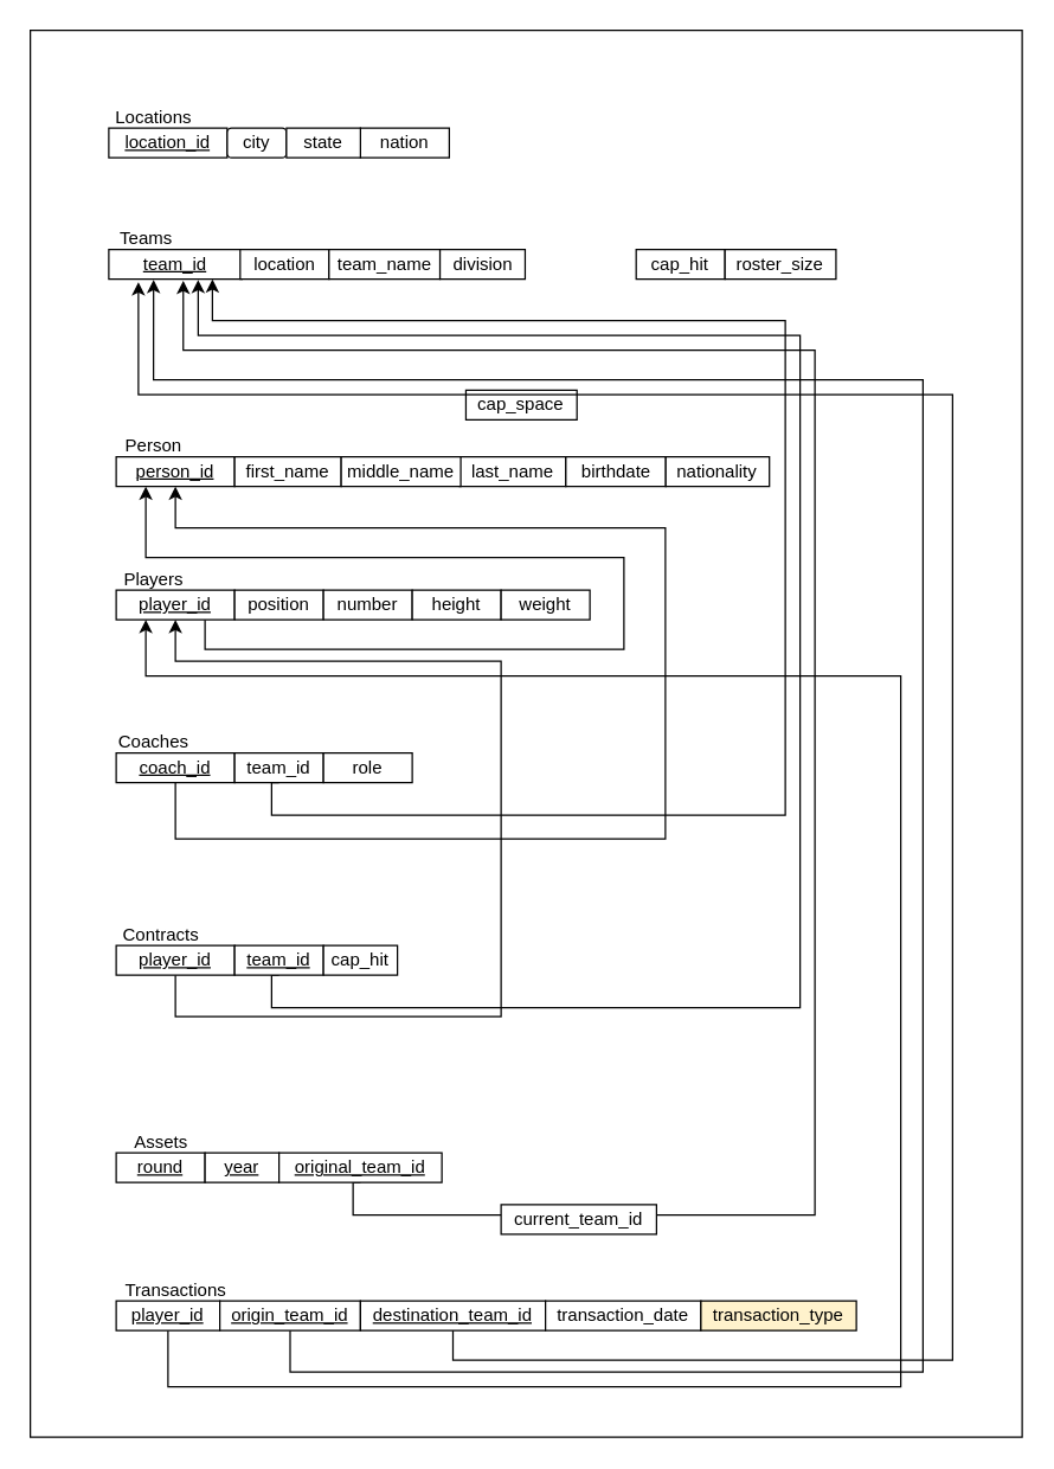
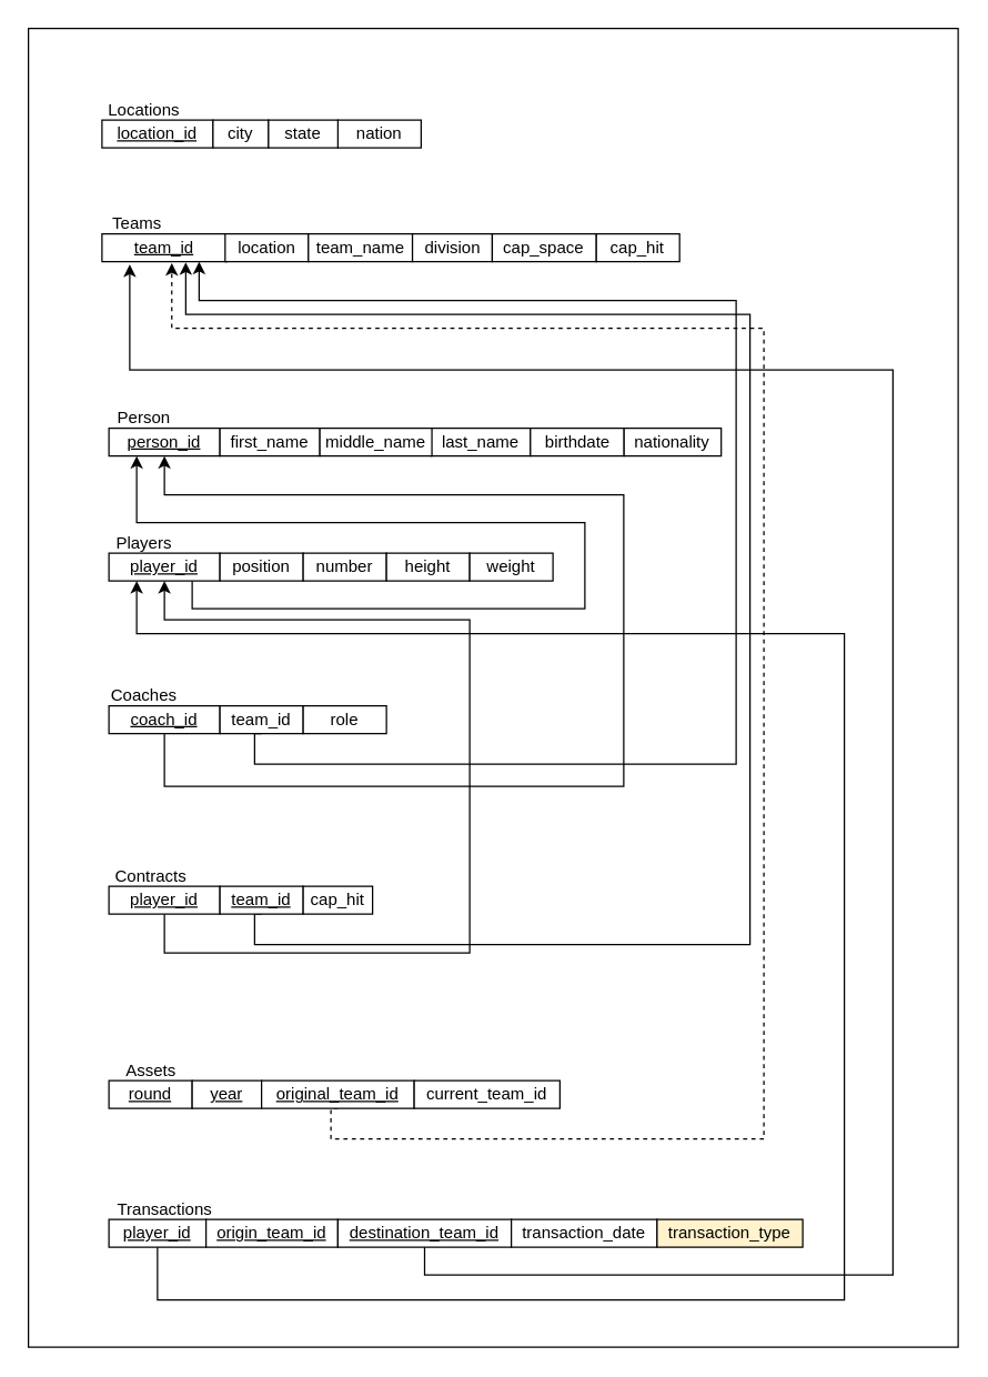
  <mxCell id="0" />
  <mxCell id="1" parent="0" />
  <mxCell id="2" value="" style="rounded=0;whiteSpace=wrap;html=1;" vertex="1" parent="1"><mxGeometry x="20" y="20" width="670" height="950" as="geometry" /></mxCell>
  <mxCell id="3" value="Locations" style="text;html=1;align=center;verticalAlign=middle;resizable=0;points=[];autosize=1;strokeColor=none;fillColor=none;" vertex="1" parent="1"><mxGeometry x="68" y="64" width="70" height="30" as="geometry" /></mxCell>
  <mxCell id="4" value="&lt;u&gt;location_id&lt;/u&gt;" style="whiteSpace=wrap;html=1;" vertex="1" parent="1"><mxGeometry x="73" y="86" width="80" height="20" as="geometry" /></mxCell>
- <mxCell id="5" value="city" style="whiteSpace=wrap;html=1;rounded=1;" vertex="1" parent="1"><mxGeometry x="153" y="86" width="40" height="20" as="geometry" /></mxCell>
+ <mxCell id="5" value="city" style="whiteSpace=wrap;html=1;" vertex="1" parent="1"><mxGeometry x="153" y="86" width="40" height="20" as="geometry" /></mxCell>
  <mxCell id="6" value="nation" style="whiteSpace=wrap;html=1;" vertex="1" parent="1"><mxGeometry x="243" y="86" width="60" height="20" as="geometry" /></mxCell>
  <mxCell id="7" value="state" style="whiteSpace=wrap;html=1;" vertex="1" parent="1"><mxGeometry x="193" y="86" width="50" height="20" as="geometry" /></mxCell>
  <mxCell id="8" value="Teams" style="text;html=1;align=center;verticalAlign=middle;resizable=0;points=[];autosize=1;strokeColor=none;fillColor=none;" vertex="1" parent="1"><mxGeometry x="68" y="146" width="60" height="30" as="geometry" /></mxCell>
  <mxCell id="9" value="&lt;u&gt;team_id&lt;/u&gt;" style="whiteSpace=wrap;html=1;" vertex="1" parent="1"><mxGeometry x="73" y="168" width="90" height="20" as="geometry" /></mxCell>
  <mxCell id="10" value="location" style="whiteSpace=wrap;html=1;" vertex="1" parent="1"><mxGeometry x="161.75" y="168" width="60" height="20" as="geometry" /></mxCell>
  <mxCell id="11" value="team_name" style="whiteSpace=wrap;html=1;" vertex="1" parent="1"><mxGeometry x="221.75" y="168" width="75" height="20" as="geometry" /></mxCell>
  <mxCell id="12" value="division" style="whiteSpace=wrap;html=1;" vertex="1" parent="1"><mxGeometry x="296.75" y="168" width="57.5" height="20" as="geometry" /></mxCell>
- <mxCell id="13" value="cap_space" style="whiteSpace=wrap;html=1;" vertex="1" parent="1"><mxGeometry x="314.25" y="263" width="75" height="20" as="geometry" /></mxCell>
+ <mxCell id="13" value="cap_space" style="whiteSpace=wrap;html=1;" vertex="1" parent="1"><mxGeometry x="354.25" y="168" width="75" height="20" as="geometry" /></mxCell>
  <mxCell id="14" value="cap_hit" style="whiteSpace=wrap;html=1;" vertex="1" parent="1"><mxGeometry x="429.25" y="168" width="60" height="20" as="geometry" /></mxCell>
- <mxCell id="15" value="roster_size" style="whiteSpace=wrap;html=1;" vertex="1" parent="1"><mxGeometry x="489.25" y="168" width="75" height="20" as="geometry" /></mxCell>
  <mxCell id="16" value="Person" style="text;html=1;align=center;verticalAlign=middle;resizable=0;points=[];autosize=1;strokeColor=none;fillColor=none;" vertex="1" parent="1"><mxGeometry x="73" y="286" width="60" height="30" as="geometry" /></mxCell>
  <mxCell id="17" value="&lt;u&gt;person_id&lt;/u&gt;" style="whiteSpace=wrap;html=1;" vertex="1" parent="1"><mxGeometry x="78" y="308" width="80" height="20" as="geometry" /></mxCell>
  <mxCell id="18" value="last_name" style="whiteSpace=wrap;html=1;" vertex="1" parent="1"><mxGeometry x="310" y="308" width="71.75" height="20" as="geometry" /></mxCell>
  <mxCell id="19" value="birthdate" style="whiteSpace=wrap;html=1;" vertex="1" parent="1"><mxGeometry x="381.75" y="308" width="67.5" height="20" as="geometry" /></mxCell>
  <mxCell id="20" value="nationality" style="whiteSpace=wrap;html=1;" vertex="1" parent="1"><mxGeometry x="449.25" y="308" width="70" height="20" as="geometry" /></mxCell>
  <mxCell id="21" value="Players" style="text;html=1;align=center;verticalAlign=middle;resizable=0;points=[];autosize=1;strokeColor=none;fillColor=none;" vertex="1" parent="1"><mxGeometry x="73" y="376" width="60" height="30" as="geometry" /></mxCell>
  <mxCell id="22" style="edgeStyle=orthogonalEdgeStyle;rounded=0;orthogonalLoop=1;jettySize=auto;html=1;exitX=0.75;exitY=1;exitDx=0;exitDy=0;entryX=0.25;entryY=1;entryDx=0;entryDy=0;" edge="1" parent="1" source="23" target="17"><mxGeometry relative="1" as="geometry"><mxPoint x="88" y="346" as="targetPoint" /><Array as="points"><mxPoint x="138" y="438" /><mxPoint x="421" y="438" /><mxPoint x="421" y="376" /><mxPoint x="98" y="376" /></Array></mxGeometry></mxCell>
  <mxCell id="23" value="&lt;u&gt;player_id&lt;/u&gt;" style="whiteSpace=wrap;html=1;" vertex="1" parent="1"><mxGeometry x="78" y="398" width="80" height="20" as="geometry" /></mxCell>
  <mxCell id="24" value="position" style="whiteSpace=wrap;html=1;" vertex="1" parent="1"><mxGeometry x="158" y="398" width="60" height="20" as="geometry" /></mxCell>
  <mxCell id="25" value="number" style="whiteSpace=wrap;html=1;" vertex="1" parent="1"><mxGeometry x="218" y="398" width="60" height="20" as="geometry" /></mxCell>
  <mxCell id="26" value="height" style="whiteSpace=wrap;html=1;" vertex="1" parent="1"><mxGeometry x="278" y="398" width="60" height="20" as="geometry" /></mxCell>
  <mxCell id="27" value="weight" style="whiteSpace=wrap;html=1;" vertex="1" parent="1"><mxGeometry x="338" y="398" width="60" height="20" as="geometry" /></mxCell>
  <mxCell id="28" value="Coaches" style="text;html=1;align=center;verticalAlign=middle;resizable=0;points=[];autosize=1;strokeColor=none;fillColor=none;" vertex="1" parent="1"><mxGeometry x="68" y="486" width="70" height="30" as="geometry" /></mxCell>
  <mxCell id="29" style="edgeStyle=orthogonalEdgeStyle;rounded=0;orthogonalLoop=1;jettySize=auto;html=1;exitX=0.5;exitY=1;exitDx=0;exitDy=0;entryX=0.5;entryY=1;entryDx=0;entryDy=0;" edge="1" parent="1" source="30" target="17"><mxGeometry relative="1" as="geometry"><mxPoint x="128" y="346" as="targetPoint" /><Array as="points"><mxPoint x="118" y="566" /><mxPoint x="449" y="566" /><mxPoint x="449" y="356" /><mxPoint x="118" y="356" /></Array></mxGeometry></mxCell>
  <mxCell id="30" value="&lt;u&gt;coach_id&lt;/u&gt;" style="whiteSpace=wrap;html=1;" vertex="1" parent="1"><mxGeometry x="78" y="508" width="80" height="20" as="geometry" /></mxCell>
  <mxCell id="31" style="edgeStyle=orthogonalEdgeStyle;rounded=0;orthogonalLoop=1;jettySize=auto;html=1;exitX=0.5;exitY=1;exitDx=0;exitDy=0;" edge="1" parent="1" source="32"><mxGeometry relative="1" as="geometry"><mxPoint x="143" y="188" as="targetPoint" /><Array as="points"><mxPoint x="183" y="528" /><mxPoint x="183" y="550" /><mxPoint x="530" y="550" /><mxPoint x="530" y="216" /><mxPoint x="143" y="216" /></Array></mxGeometry></mxCell>
  <mxCell id="32" value="team_id&lt;span style=&quot;caret-color: rgba(0, 0, 0, 0); color: rgba(0, 0, 0, 0); font-family: monospace; font-size: 0px; text-align: start; white-space: nowrap;&quot;&gt;%3CmxGraphModel%3E%3Croot%3E%3CmxCell%20id%3D%220%22%2F%3E%3CmxCell%20id%3D%221%22%20parent%3D%220%22%2F%3E%3CmxCell%20id%3D%222%22%20value%3D%22position%22%20style%3D%22whiteSpace%3Dwrap%3Bhtml%3D1%3B%22%20vertex%3D%221%22%20parent%3D%221%22%3E%3CmxGeometry%20x%3D%22220%22%20y%3D%22502%22%20width%3D%2260%22%20height%3D%2220%22%20as%3D%22geometry%22%2F%3E%3C%2FmxCell%3E%3C%2Froot%3E%3C%2FmxGraphModel%3E&lt;/span&gt;" style="whiteSpace=wrap;html=1;" vertex="1" parent="1"><mxGeometry x="158" y="508" width="60" height="20" as="geometry" /></mxCell>
  <mxCell id="33" value="role" style="whiteSpace=wrap;html=1;" vertex="1" parent="1"><mxGeometry x="218" y="508" width="60" height="20" as="geometry" /></mxCell>
  <mxCell id="34" value="Contracts" style="text;html=1;align=center;verticalAlign=middle;resizable=0;points=[];autosize=1;strokeColor=none;fillColor=none;" vertex="1" parent="1"><mxGeometry x="73" y="616" width="70" height="30" as="geometry" /></mxCell>
  <mxCell id="35" style="edgeStyle=orthogonalEdgeStyle;rounded=0;orthogonalLoop=1;jettySize=auto;html=1;exitX=0.5;exitY=1;exitDx=0;exitDy=0;entryX=0.5;entryY=1;entryDx=0;entryDy=0;" edge="1" parent="1" source="36" target="23"><mxGeometry relative="1" as="geometry"><Array as="points"><mxPoint x="118" y="686" /><mxPoint x="338" y="686" /><mxPoint x="338" y="446" /><mxPoint x="118" y="446" /></Array></mxGeometry></mxCell>
  <mxCell id="36" value="&lt;u&gt;player_id&lt;/u&gt;" style="whiteSpace=wrap;html=1;" vertex="1" parent="1"><mxGeometry x="78" y="638" width="80" height="20" as="geometry" /></mxCell>
  <mxCell id="37" style="edgeStyle=orthogonalEdgeStyle;rounded=0;orthogonalLoop=1;jettySize=auto;html=1;exitX=0.5;exitY=1;exitDx=0;exitDy=0;entryX=0.671;entryY=1.027;entryDx=0;entryDy=0;entryPerimeter=0;" edge="1" parent="1" source="38" target="9"><mxGeometry relative="1" as="geometry"><mxPoint x="133" y="206" as="targetPoint" /><Array as="points"><mxPoint x="183" y="658" /><mxPoint x="183" y="680" /><mxPoint x="540" y="680" /><mxPoint x="540" y="226" /><mxPoint x="133" y="226" /></Array></mxGeometry></mxCell>
  <mxCell id="38" value="&lt;u&gt;team_id&lt;span style=&quot;caret-color: rgba(0, 0, 0, 0); color: rgba(0, 0, 0, 0); font-family: monospace; font-size: 0px; text-align: start; white-space: nowrap;&quot;&gt;%3CmxGraphModel%3E%3Croot%3E%3CmxCell%20id%3D%220%22%2F%3E%3CmxCell%20id%3D%221%22%20parent%3D%220%22%2F%3E%3CmxCell%20id%3D%222%22%20value%3D%22position%22%20style%3D%22whiteSpace%3Dwrap%3Bhtml%3D1%3B%22%20vertex%3D%221%22%20parent%3D%221%22%3E%3CmxGeometry%20x%3D%22220%22%20y%3D%22502%22%20width%3D%2260%22%20height%3D%2220%22%20as%3D%22geometry%22%2F%3E%3C%2FmxCell%3E%3C%2Froot%3E%3C%2FmxGraphModel%3E&lt;/span&gt;&lt;/u&gt;" style="whiteSpace=wrap;html=1;" vertex="1" parent="1"><mxGeometry x="158" y="638" width="60" height="20" as="geometry" /></mxCell>
  <mxCell id="39" value="cap_hit" style="whiteSpace=wrap;html=1;" vertex="1" parent="1"><mxGeometry x="218" y="638" width="50" height="20" as="geometry" /></mxCell>
  <mxCell id="40" value="Assets" style="text;html=1;align=center;verticalAlign=middle;resizable=0;points=[];autosize=1;strokeColor=none;fillColor=none;" vertex="1" parent="1"><mxGeometry x="78" y="756" width="60" height="30" as="geometry" /></mxCell>
  <mxCell id="41" value="&lt;u&gt;round&lt;/u&gt;" style="whiteSpace=wrap;html=1;" vertex="1" parent="1"><mxGeometry x="78" y="778" width="60" height="20" as="geometry" /></mxCell>
  <mxCell id="42" value="&lt;u&gt;year&lt;/u&gt;" style="whiteSpace=wrap;html=1;" vertex="1" parent="1"><mxGeometry x="138" y="778" width="50" height="20" as="geometry" /></mxCell>
- <mxCell id="43" style="edgeStyle=orthogonalEdgeStyle;rounded=0;orthogonalLoop=1;jettySize=auto;html=1;exitX=0.5;exitY=1;exitDx=0;exitDy=0;entryX=0.559;entryY=1.05;entryDx=0;entryDy=0;entryPerimeter=0;" edge="1" parent="1" source="44" target="9"><mxGeometry relative="1" as="geometry"><Array as="points"><mxPoint x="238" y="798" /><mxPoint x="238" y="820" /><mxPoint x="550" y="820" /><mxPoint x="550" y="236" /><mxPoint x="123" y="236" /></Array></mxGeometry></mxCell>
+ <mxCell id="43" style="edgeStyle=orthogonalEdgeStyle;rounded=0;orthogonalLoop=1;jettySize=auto;html=1;exitX=0.5;exitY=1;exitDx=0;exitDy=0;entryX=0.559;entryY=1.05;entryDx=0;entryDy=0;entryPerimeter=0;dashed=1;" edge="1" parent="1" source="44" target="9"><mxGeometry relative="1" as="geometry"><Array as="points"><mxPoint x="238" y="798" /><mxPoint x="238" y="820" /><mxPoint x="550" y="820" /><mxPoint x="550" y="236" /><mxPoint x="123" y="236" /></Array></mxGeometry></mxCell>
  <mxCell id="44" value="&lt;u&gt;original_team_id&lt;/u&gt;" style="whiteSpace=wrap;html=1;" vertex="1" parent="1"><mxGeometry x="188" y="778" width="110" height="20" as="geometry" /></mxCell>
- <mxCell id="45" value="current_team_id" style="whiteSpace=wrap;html=1;" vertex="1" parent="1"><mxGeometry x="338" y="813" width="105" height="20" as="geometry" /></mxCell>
+ <mxCell id="45" value="current_team_id" style="whiteSpace=wrap;html=1;" vertex="1" parent="1"><mxGeometry x="298" y="778" width="105" height="20" as="geometry" /></mxCell>
  <mxCell id="46" value="Transactions" style="text;html=1;align=center;verticalAlign=middle;resizable=0;points=[];autosize=1;strokeColor=none;fillColor=none;" vertex="1" parent="1"><mxGeometry x="73" y="856" width="90" height="30" as="geometry" /></mxCell>
  <mxCell id="47" style="edgeStyle=orthogonalEdgeStyle;rounded=0;orthogonalLoop=1;jettySize=auto;html=1;exitX=0.5;exitY=1;exitDx=0;exitDy=0;entryX=0.25;entryY=1;entryDx=0;entryDy=0;" edge="1" parent="1" source="48" target="23"><mxGeometry relative="1" as="geometry"><Array as="points"><mxPoint x="113" y="936" /><mxPoint x="608" y="936" /><mxPoint x="608" y="456" /><mxPoint x="98" y="456" /></Array></mxGeometry></mxCell>
  <mxCell id="48" value="&lt;u&gt;player_id&lt;/u&gt;" style="whiteSpace=wrap;html=1;" vertex="1" parent="1"><mxGeometry x="78" y="878" width="70" height="20" as="geometry" /></mxCell>
  <mxCell id="49" value="&lt;u&gt;origin_team_id&lt;/u&gt;" style="whiteSpace=wrap;html=1;" vertex="1" parent="1"><mxGeometry x="148" y="878" width="95" height="20" as="geometry" /></mxCell>
  <mxCell id="50" value="&lt;u&gt;destination_team_id&lt;/u&gt;" style="whiteSpace=wrap;html=1;" vertex="1" parent="1"><mxGeometry x="243" y="878" width="125" height="20" as="geometry" /></mxCell>
  <mxCell id="51" value="transaction_date" style="whiteSpace=wrap;html=1;" vertex="1" parent="1"><mxGeometry x="368" y="878" width="105" height="20" as="geometry" /></mxCell>
  <mxCell id="52" value="transaction_type" style="whiteSpace=wrap;html=1;fillColor=#fff2cc;" vertex="1" parent="1"><mxGeometry x="473" y="878" width="105" height="20" as="geometry" /></mxCell>
- <mxCell id="53" style="edgeStyle=orthogonalEdgeStyle;rounded=0;orthogonalLoop=1;jettySize=auto;html=1;exitX=0.5;exitY=1;exitDx=0;exitDy=0;entryX=0.336;entryY=1.022;entryDx=0;entryDy=0;entryPerimeter=0;" edge="1" parent="1" source="49" target="9"><mxGeometry relative="1" as="geometry"><Array as="points"><mxPoint x="196" y="926" /><mxPoint x="623" y="926" /><mxPoint x="623" y="256" /><mxPoint x="103" y="256" /><mxPoint x="103" y="188" /></Array></mxGeometry></mxCell>
  <mxCell id="54" style="edgeStyle=orthogonalEdgeStyle;rounded=0;orthogonalLoop=1;jettySize=auto;html=1;exitX=0.5;exitY=1;exitDx=0;exitDy=0;" edge="1" parent="1" source="50"><mxGeometry relative="1" as="geometry"><mxPoint x="93" y="190" as="targetPoint" /><Array as="points"><mxPoint x="306" y="918" /><mxPoint x="643" y="918" /><mxPoint x="643" y="266" /><mxPoint x="93" y="266" /><mxPoint x="93" y="190" /><mxPoint x="93" y="190" /></Array></mxGeometry></mxCell>
  <mxCell id="55" value="first_name" style="whiteSpace=wrap;html=1;" vertex="1" parent="1"><mxGeometry x="158" y="308" width="72" height="20" as="geometry" /></mxCell>
  <mxCell id="56" value="middle_name" style="whiteSpace=wrap;html=1;" vertex="1" parent="1"><mxGeometry x="230" y="308" width="80.75" height="20" as="geometry" /></mxCell>
